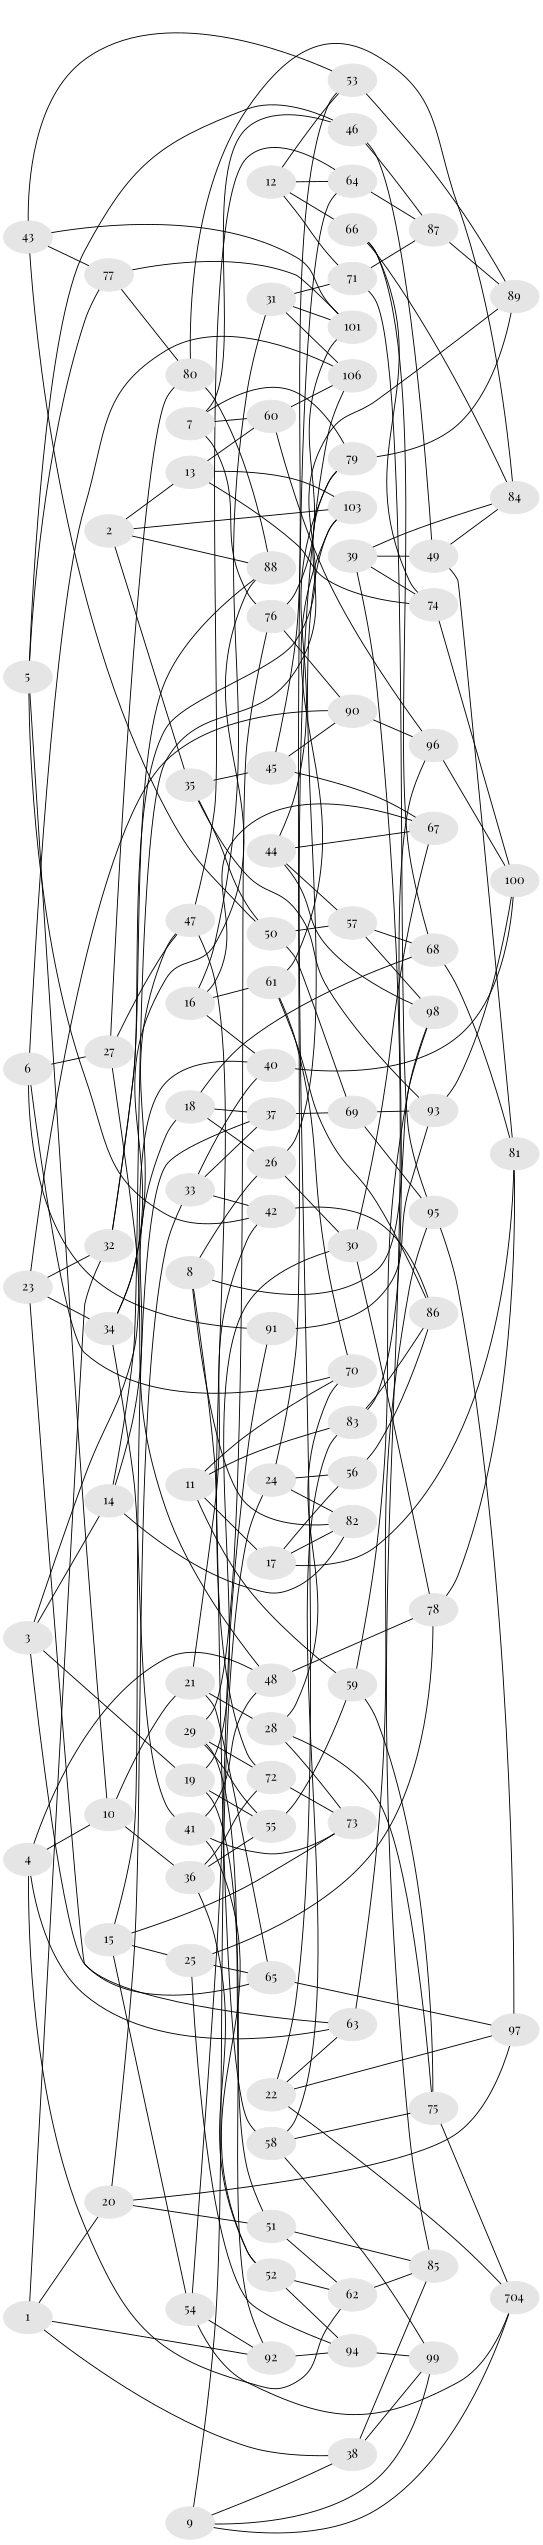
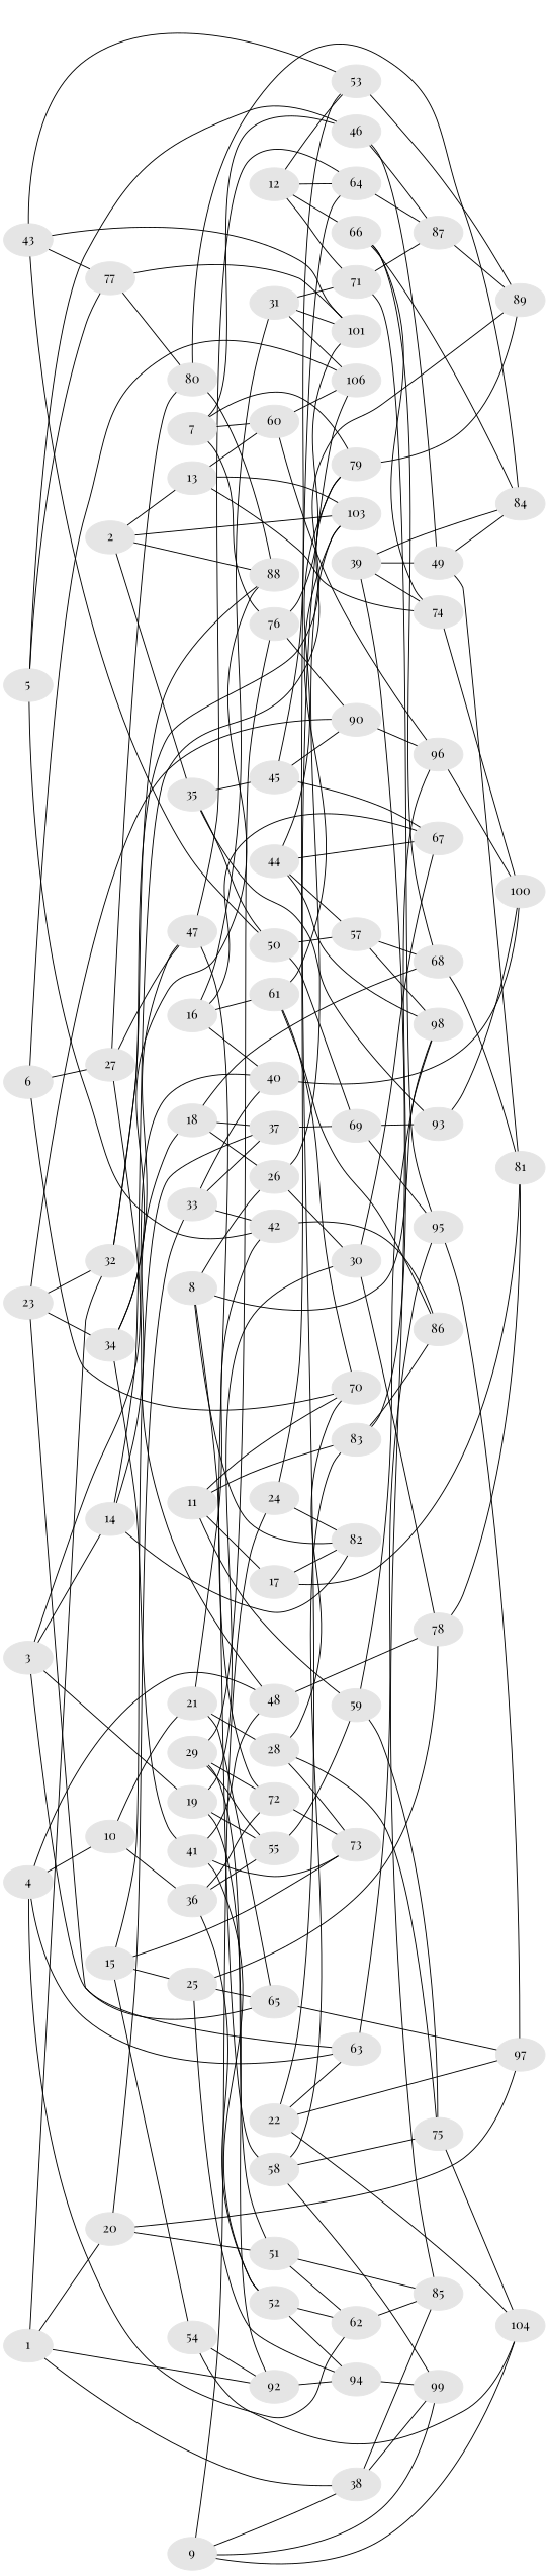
  graph {
    fontname="Playfair Display"
    rankdir=LR
    node [color=gray90 fontname="Playfair Display" style=filled]
    edge [fontname="Playfair Display"]
    1
    20
    32
    38
    92
    33
    51
    97
    88
    89
    99
    85
    94
    2
    13
    35
    103
    60
    74
    45
    50
    93
    3
    14
    19
    40
    65
    79
    82
    18
    30
    55
    100
    4
    10
    48
    62
    63
    21
    36
    78
    95
    5
    42
    46
    77
    86
    49
    87
    80
    101
    6
    27
    70
-   91
    n56 [label=106]
    47
    7
    76
    96
    90
    8
    26
    58
    98
    83
    75
    9
    24
-   104 [label=704]
+   104
    64
-   56
    28
    72
    52
    11
    17
    59
    81
    12
    53
    66
    71
    68
    84
    37
    15
    25
    54
    73
    69
    16
    31
    61
    67
    22
    23
    34
    41
    29
    57
    39
    43
    44
    1 -- 20
    1 -- 32
    1 -- 38
    1 -- 92
    20 -- 33
    20 -- 51
    20 -- 97
    32 -- 88
    32 -- 89
    38 -- 99
    38 -- 85
    92 -- 94
    33 -- 40
    33 -- 42
    33 -- 37
    51 -- 85
    51 -- 62
    94 -- 99
    2 -- 88
    2 -- 13
    2 -- 35
    2 -- 103
    13 -- 103
    13 -- 60
    13 -- 74
    35 -- 45
    35 -- 50
    35 -- 93
    60 -- n56
    60 -- 96
    74 -- 100
    45 -- 90
    45 -- 53
    45 -- 67
    50 -- 69
    50 -- 57
    93 -- 100
    3 -- 14
    3 -- 19
    3 -- 40
    3 -- 65
    14 -- 79
    14 -- 82
    14 -- 18
    19 -- 92
    19 -- 30
    19 -- 55
    40 -- 100
    65 -- 97
    79 -- 89
    18 -- 26
    18 -- 68
    18 -- 37
    30 -- 78
    30 -- 67
    55 -- 59
    4 -- 10
    4 -- 48
    4 -- 62
    4 -- 63
    10 -- 21
    10 -- 36
    48 -- 78
    62 -- 85
    63 -- 95
    21 -- 65
    21 -- 42
    21 -- 28
    36 -- 55
    36 -- 72
    36 -- 52
    78 -- 81
    95 -- 97
-   5 -- 10
    5 -- 42
    5 -- 46
    5 -- 77
    42 -- 86
    46 -- 49
    46 -- 87
    77 -- 80
    77 -- 101
    49 -- 81
    49 -- 84
    87 -- 89
    80 -- 88
    80 -- 84
    6 -- 27
    6 -- 70
-   6 -- 91
    6 -- n56
    27 -- 48
    27 -- 80
    27 -- 47
-   91 -- 93
    47 -- 64
    47 -- 72
    7 -- 60
    7 -- 79
    7 -- 46
    7 -- 76
    76 -- 101
    76 -- 90
    96 -- 100
    90 -- 96
    8 -- 82
    8 -- 26
    8 -- 58
    8 -- 98
    26 -- 103
    26 -- 30
    58 -- 99
    58 -- 83
    58 -- 75
    83 -- 86
    83 -- 96
    75 -- 104
    9 -- 38
    9 -- 99
    9 -- 24
    9 -- 104
    24 -- 82
    24 -- 64
-   24 -- 56
    64 -- 87
-   56 -- 86
    28 -- 70
    28 -- 75
    28 -- 73
    72 -- 73
    52 -- 94
    52 -- 62
    11 -- 70
    11 -- 83
    11 -- 17
    11 -- 59
    17 -- 82
-   17 -- 56
    17 -- 81
    59 -- 98
    59 -- 75
    12 -- 64
    12 -- 53
    12 -- 66
    12 -- 71
    53 -- 89
    66 -- 74
    66 -- 68
    66 -- 84
    71 -- 95
    71 -- 87
    68 -- 81
    37 -- 69
    15 -- 37
    15 -- 25
    15 -- 54
    15 -- 73
    25 -- 94
    25 -- 65
    25 -- 78
    54 -- 92
-   54 -- 91
    54 -- 104
    69 -- 93
    69 -- 95
    16 -- 40
    16 -- 31
    16 -- 61
    16 -- 67
    31 -- 101
    31 -- n56
    31 -- 71
    61 -- 103
    61 -- 86
    61 -- 70
    22 -- 97
    22 -- 63
    22 -- n56
    22 -- 104
    23 -- 32
    23 -- 63
    23 -- 90
    23 -- 34
    34 -- 88
    34 -- 47
    34 -- 41
    41 -- 48
    41 -- 52
    41 -- 73
    29 -- 51
    29 -- 55
    29 -- 76
    29 -- 72
    57 -- 98
    57 -- 68
    39 -- 85
    39 -- 74
    39 -- 49
    39 -- 84
    43 -- 50
    43 -- 77
    43 -- 101
    43 -- 53
    44 -- 79
    44 -- 98
    44 -- 67
    44 -- 57
  }
